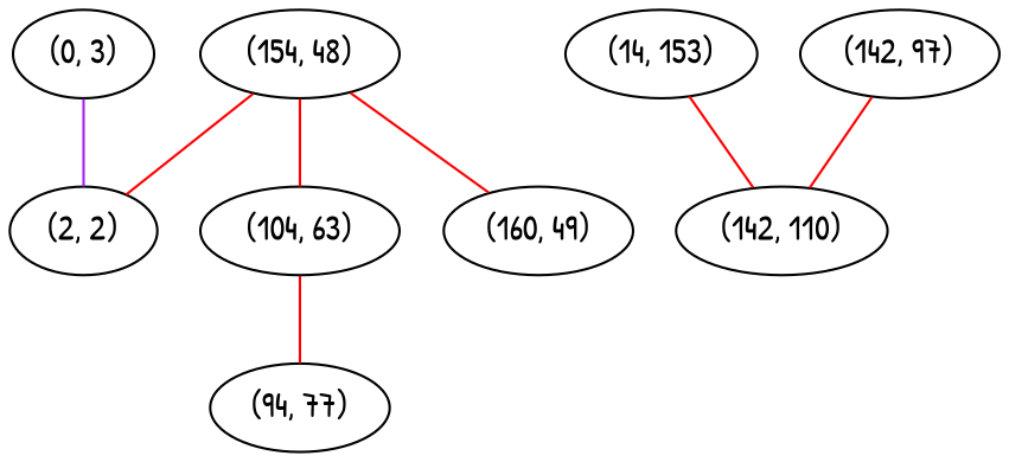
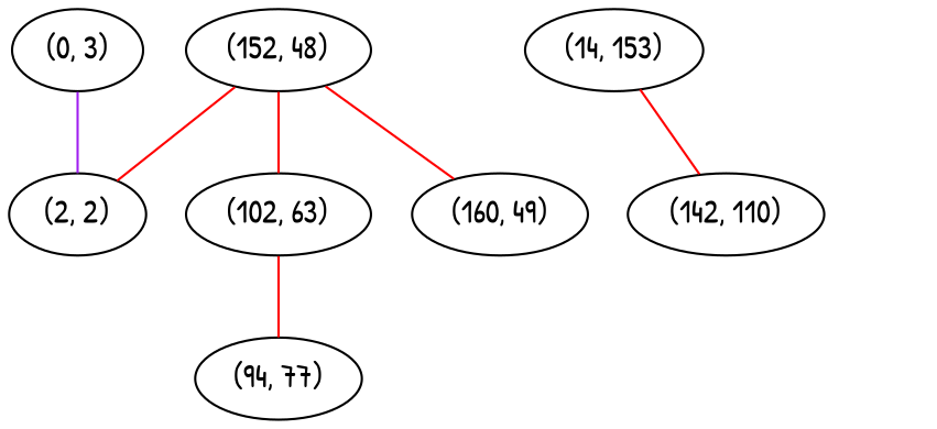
  graph {
    fontname="Patrick Hand"
    node [fontname="Patrick Hand"]
    edge [color=red fontname="Patrick Hand" weight=1]
    n1 [label="(0, 3)"]
    "(2, 2)"
    "(14, 153)"
    "(142, 110)"
-   "(152, 48)" [label="(154, 48)"]
-   "(104, 63)"
+   "(152, 48)"
+   "(104, 63)" [label="(102, 63)"]
    "(160, 49)"
    "(94, 77)"
-   "(142, 97)"
    n1 -- "(2, 2)" [color=purple weight=4]
    "(14, 153)" -- "(142, 110)"
    "(152, 48)" -- "(2, 2)"
    "(152, 48)" -- "(104, 63)"
    "(152, 48)" -- "(160, 49)"
    "(104, 63)" -- "(94, 77)"
-   "(142, 97)" -- "(142, 110)"
  }
